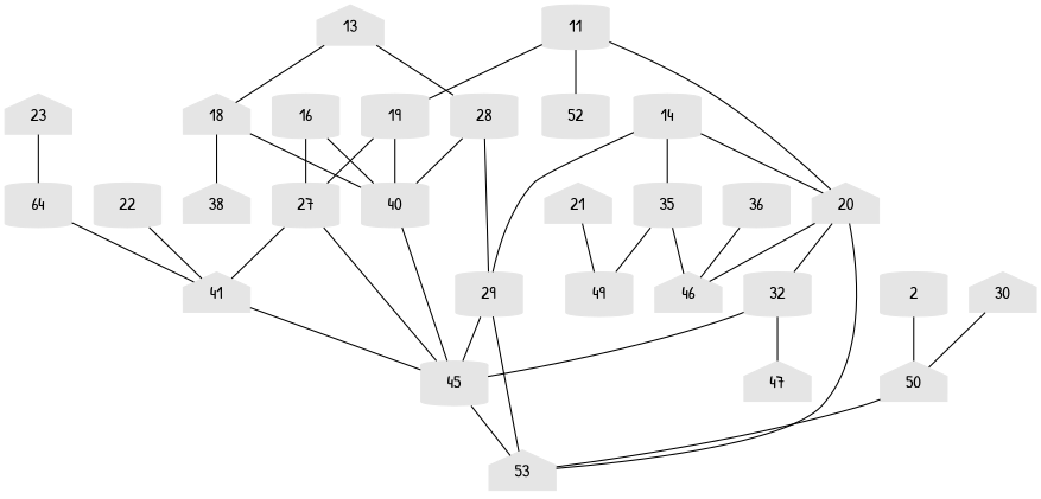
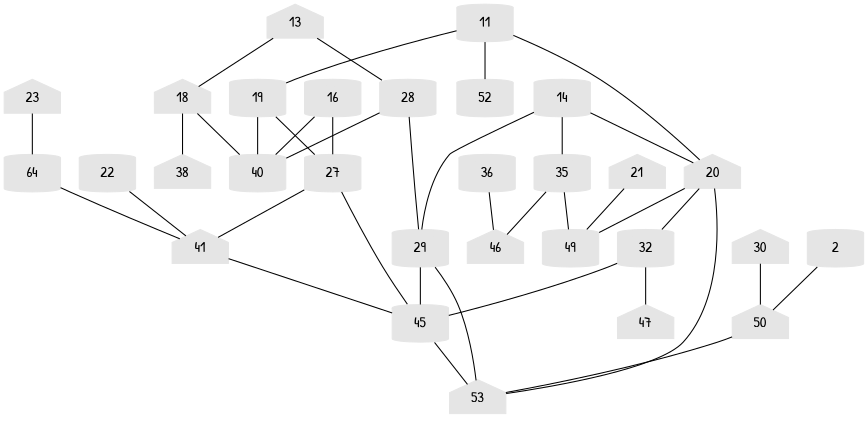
  graph {
    fontname="Patrick Hand"
    node [color=gray90 fontname="Patrick Hand" shape=cylinder style=filled]
    edge [fontname="Patrick Hand" weight=1.0]
    50 [shape=house]
    2
    53 [shape=house]
    11
    19
    20 [shape=house]
    52
    27
    40
    32
    49
    13 [shape=house]
    18 [shape=house]
    28
    38 [shape=house]
    29
    14
    35
    45
    46 [shape=house]
    16
    41 [shape=house]
    47 [shape=house]
    21 [shape=house]
    22
    23 [shape=house]
    n27 [label=64]
    30 [shape=house]
    36
    50 -- 53
    2 -- 50
    11 -- 19
    11 -- 20
    11 -- 52
    19 -- 27
    19 -- 40
    20 -- 53
    20 -- 32
-   20 -- 46
+   20 -- 49
    27 -- 45
    27 -- 41
-   40 -- 45
    32 -- 45
    32 -- 47
    13 -- 18
    13 -- 28
    18 -- 40
    18 -- 38
    28 -- 40
    28 -- 29
    29 -- 53
    29 -- 45
    14 -- 20
    14 -- 29
    14 -- 35
    35 -- 49 [weight=2.0]
    35 -- 46
    45 -- 53 [weight=2.0]
    16 -- 27
    16 -- 40
    41 -- 45
    21 -- 49
    22 -- 41
    23 -- n27
    n27 -- 41
    30 -- 50
    36 -- 46
  }
